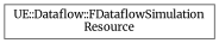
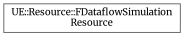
  digraph {
    rankdir=LR
    fontname=Merriweather
-   n1 [color=grey40 fillcolor=white fontname=Merriweather fontsize=10 height=0.2 label="UE::Dataflow::FDataflowSimulation\lResource" shape=box style=filled width=0.4]
+   n1 [color=grey40 fillcolor=white fontname=Merriweather fontsize=10 height=0.2 label="UE::Resource::FDataflowSimulation\lResource" shape=box style=filled width=0.4]
  }
